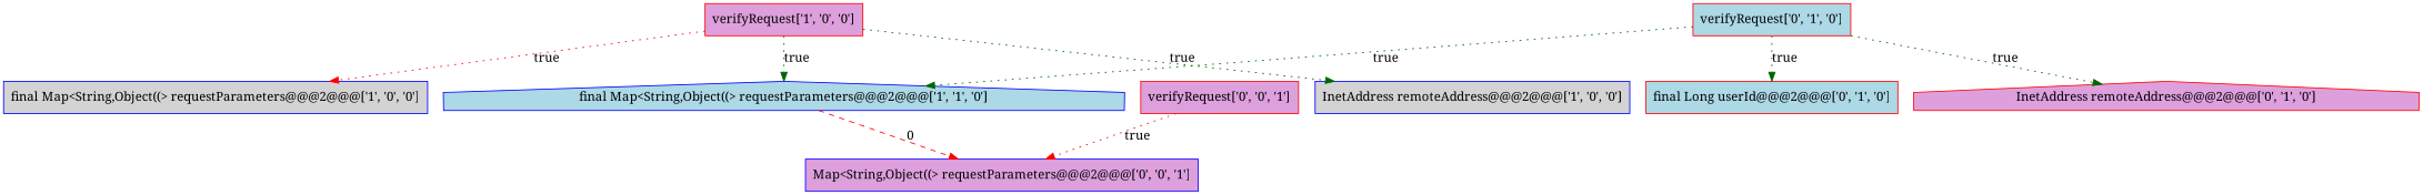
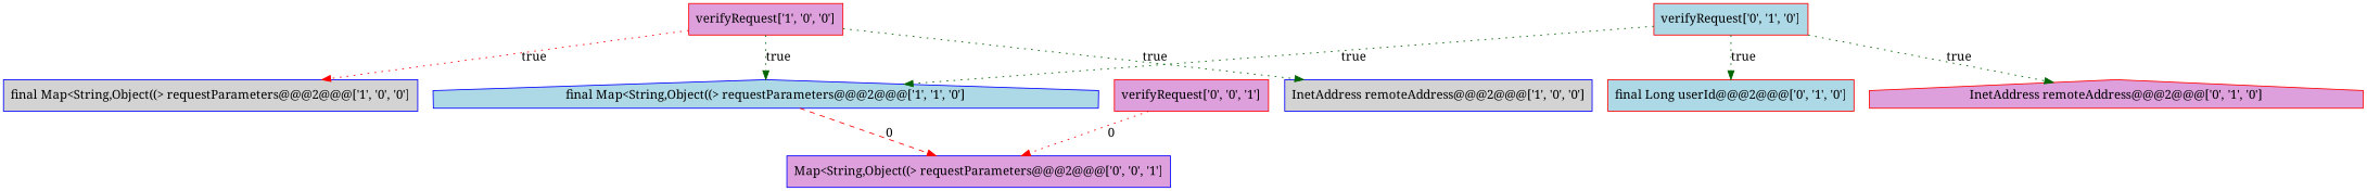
  digraph {
    fontname="Noto Serif"
    node [color=red fillcolor=plum fontname="Noto Serif" shape=box style=filled]
    edge [color=darkgreen fontname="Noto Serif" style=dotted]
    n1 [color=blue fillcolor=lightgrey label="final Map<String,Object((> requestParameters@@@2@@@['1', '0', '0']"]
    n2 [label="verifyRequest['1', '0', '0']"]
    n3 [color=blue fillcolor=lightblue label="final Map<String,Object((> requestParameters@@@2@@@['1', '1', '0']" shape=house]
    n4 [color=blue fillcolor=lightgrey label="InetAddress remoteAddress@@@2@@@['1', '0', '0']"]
    n5 [color=blue label="Map<String,Object((> requestParameters@@@2@@@['0', '0', '1']"]
    n6 [fillcolor=lightblue label="final Long userId@@@2@@@['0', '1', '0']"]
    n7 [fillcolor=lightblue label="verifyRequest['0', '1', '0']"]
    n8 [label="InetAddress remoteAddress@@@2@@@['0', '1', '0']" shape=house]
    n9 [label="verifyRequest['0', '0', '1']"]
    n2 -> n1 [color=red label=true]
    n2 -> n3 [label=true]
    n2 -> n4 [label=true]
    n3 -> n5 [color=red label=0 style=dashed]
    n7 -> n3 [label=true]
    n7 -> n6 [label=true]
    n7 -> n8 [label=true]
-   n9 -> n5 [color=red label=true]
+   n9 -> n5 [color=red label=0]
  }
